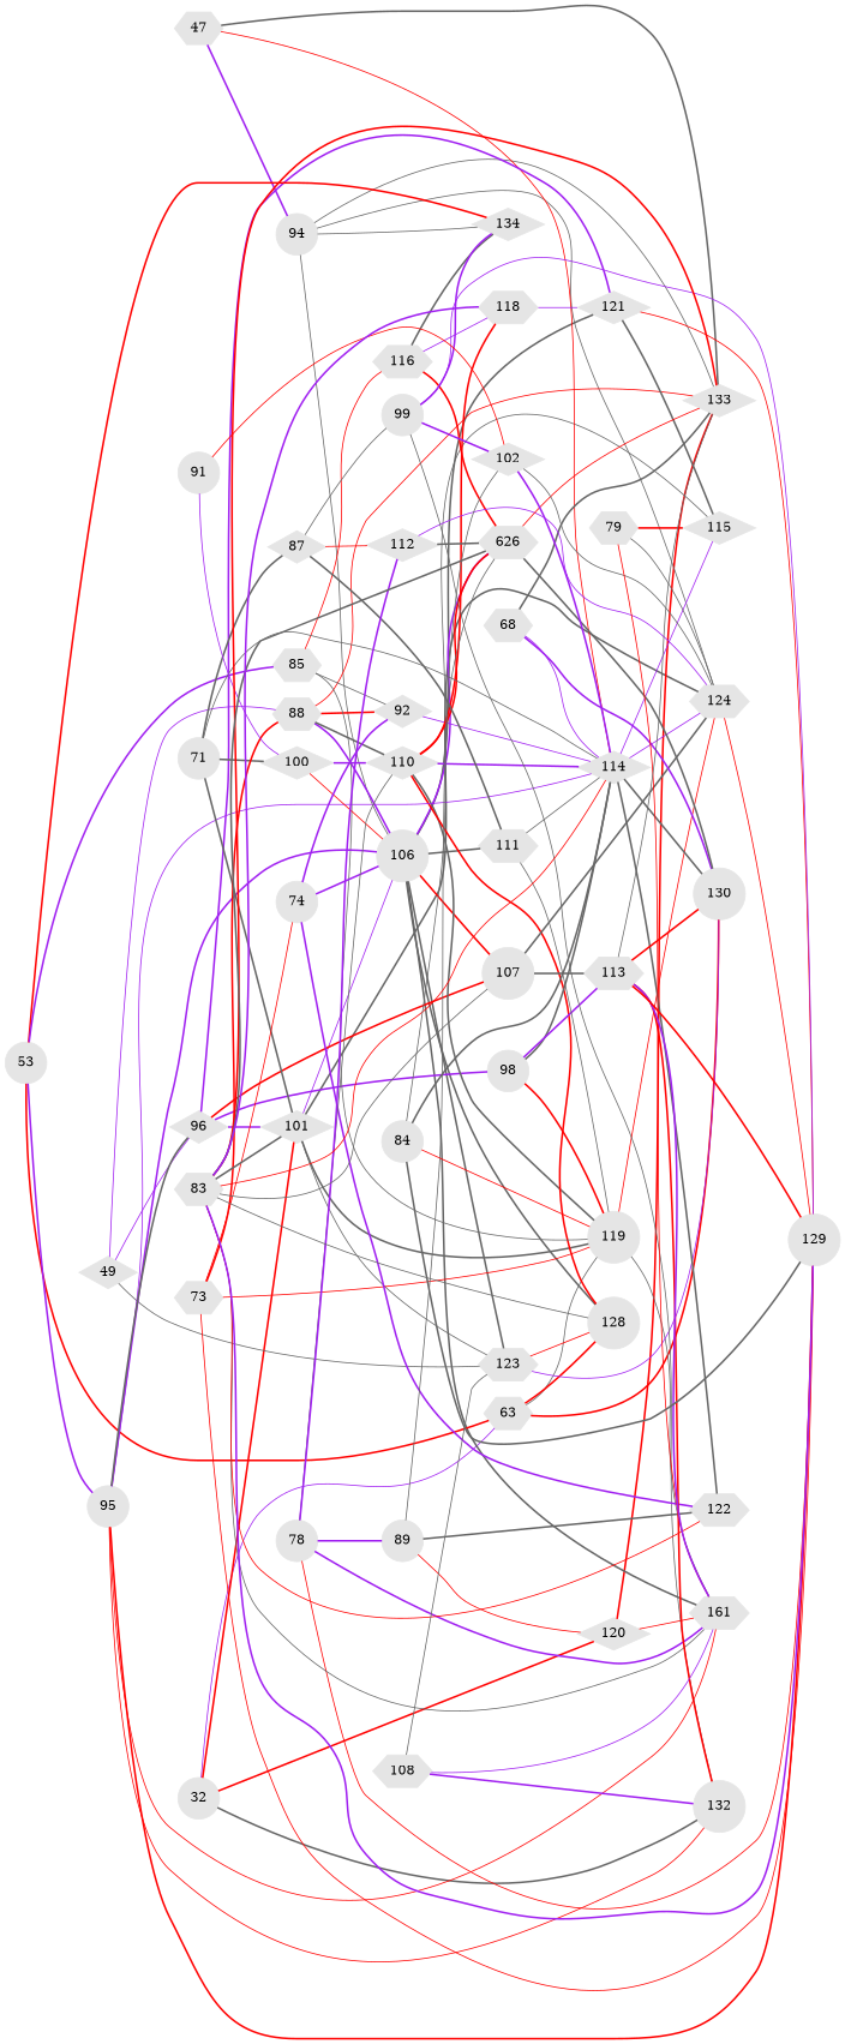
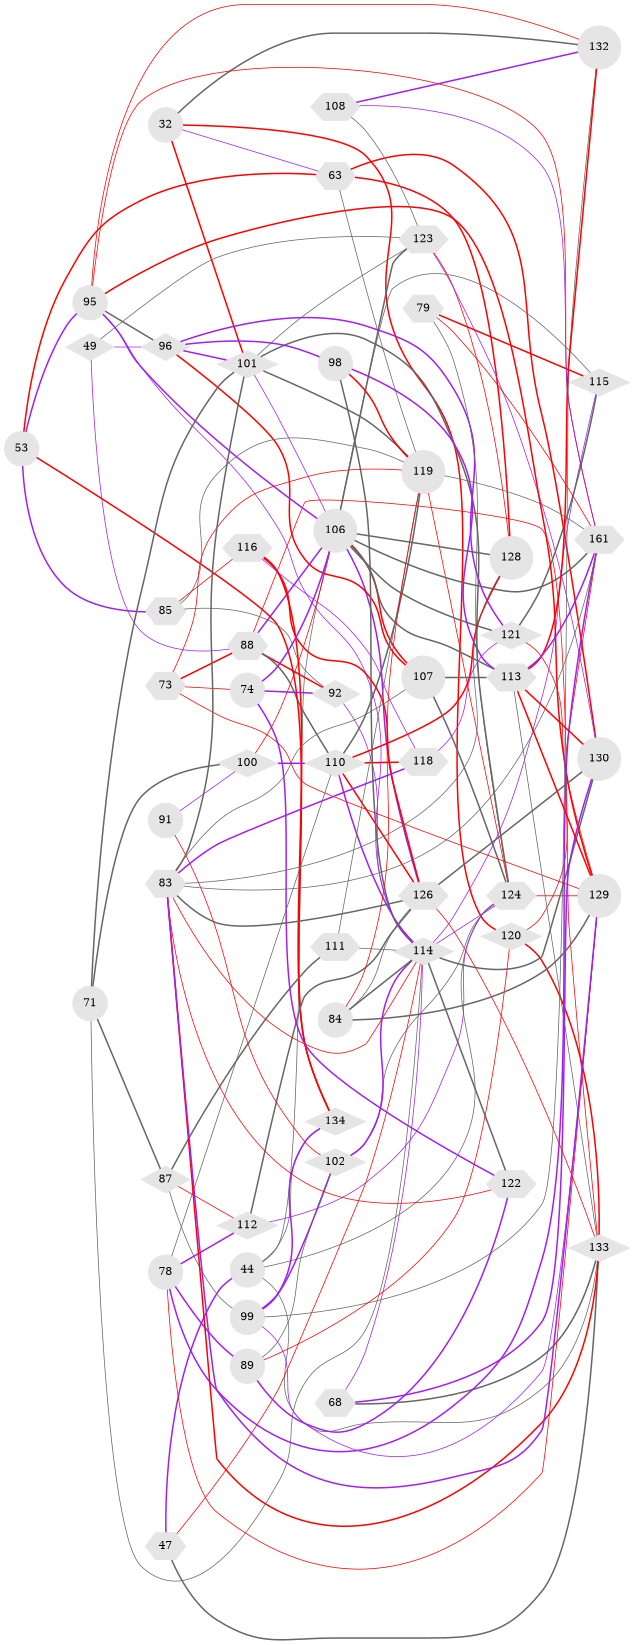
  graph {
    rankdir=LR
    node [color=gray90 shape=circle style=filled]
    edge [color=gray40 style=bold]
    32 [super="+5"]
    63 [shape=hexagon super="+18"]
    101 [shape=diamond super="+57"]
    120 [shape=diamond super="+25"]
    132 [super="+109"]
    119 [super="+27+29+93"]
    128 [super="+4+127"]
    130 [super="+50"]
    123 [shape=hexagon super="+75"]
    106 [super="+11+55+80+104"]
    124 [shape=hexagon super="+86+67"]
    133 [shape=diamond super="+59+33"]
    n13 [label=161 shape=hexagon super="+125+117"]
-   94 [super="+90"]
+   94 [super="+90" label=44]
    134 [shape=diamond]
    47 [shape=hexagon]
    114 [shape=diamond super="+81+9+103"]
    122 [shape=hexagon]
    115 [shape=diamond super="+56"]
    49 [shape=diamond super="+23"]
    88 [shape=hexagon super="+19+36"]
    96 [shape=diamond super="+6+43"]
    92 [shape=diamond]
    110 [shape=diamond super="+60"]
    107 [super="+37+76"]
    98
    121 [shape=diamond]
    53
    85 [shape=hexagon]
    95 [super="+69"]
    116 [shape=hexagon]
    129 [super="+21+62"]
    68 [shape=hexagon]
    71
    87 [shape=diamond]
    100 [shape=diamond]
    112 [shape=diamond super="+65"]
    99 [super="+38"]
    111 [shape=hexagon]
    73 [shape=hexagon]
    74
-   126 [shape=hexagon super="+39+70+105" label=626]
+   126 [shape=hexagon super="+39+70+105"]
    78 [super="+24"]
    89
    102 [shape=diamond super="+77"]
    118 [shape=hexagon]
    79 [shape=hexagon]
    91
    83 [shape=hexagon super="+2+34"]
    113 [shape=hexagon super="+48+97"]
    84
    108 [shape=hexagon]
    32 -- 63 [color=purple style=solid]
    32 -- 101 [color=red]
    32 -- 120 [color=red weight=2]
    32 -- 132 [weight=2]
    63 -- 119 [style=solid]
    63 -- 128 [color=red weight=2]
    63 -- 130 [color=red]
    101 -- 119 [weight=2]
    101 -- 123 [style=solid weight=2]
    101 -- 106 [color=purple style=solid]
    101 -- 124
    120 -- 133 [color=red weight=2]
    120 -- n13 [color=red style=solid]
    119 -- 124 [color=red style=solid]
    119 -- n13 [style=solid weight=2]
    123 -- 128 [color=red style=solid weight=2]
    123 -- 130 [color=purple style=solid]
    106 -- 128
    106 -- 123
    106 -- n13
    106 -- 115 [style=solid]
    106 -- 107 [color=red weight=3]
    106 -- 121
-   106 -- 111
+   106 -- 113
    106 -- 126 [color=purple weight=4]
    124 -- 129 [color=red style=solid weight=2]
    94 -- 106 [style=solid weight=2]
    94 -- 124 [style=solid]
    94 -- 133 [style=solid]
    94 -- 134 [style=solid]
    47 -- 133 [weight=2]
    47 -- 94 [color=purple]
    47 -- 114 [color=red style=solid]
    114 -- 130
    114 -- 124 [color=purple style=solid]
    114 -- 122
    114 -- 115 [color=purple style=solid weight=2]
    49 -- 123 [style=solid weight=3]
    49 -- 88 [color=purple style=solid]
    49 -- 96 [color=purple style=solid weight=2]
    88 -- 106 [color=purple weight=2]
    88 -- 133 [color=red style=solid weight=2]
    88 -- 92 [color=red]
    88 -- 110
    96 -- 101 [color=purple weight=2]
    96 -- 107 [color=red]
    96 -- 98 [color=purple]
    96 -- 121 [color=purple]
    92 -- 114 [color=purple style=solid]
    110 -- 119
    110 -- 128 [color=red]
    110 -- 114 [color=purple]
    110 -- 126 [color=red]
    110 -- 118 [color=red]
    107 -- 124
    107 -- 113 [weight=2]
    98 -- 119 [color=red]
    98 -- 114
    98 -- 113 [color=purple]
    121 -- 115
    121 -- 129 [color=red style=solid]
    53 -- 63 [color=red]
    53 -- 134 [color=red]
    53 -- 85 [color=purple]
    53 -- 95 [color=purple]
    85 -- 119 [style=solid]
    85 -- 92 [style=solid]
    85 -- 116 [color=red style=solid]
    95 -- 132 [color=red style=solid]
    95 -- 106 [color=purple weight=2]
    95 -- n13 [color=red style=solid]
    95 -- 114 [color=purple style=solid weight=2]
    95 -- 96
    95 -- 129 [color=red weight=2]
-   116 -- 134
+   116 -- 134 [color=red]
    116 -- 126 [color=red]
    116 -- 118 [color=purple style=solid]
    68 -- 130 [color=purple]
    68 -- 133 [weight=2]
    68 -- 114 [color=purple style=solid]
    71 -- 101
    71 -- 114 [style=solid]
    71 -- 87
    71 -- 100
    87 -- 112 [color=red style=solid]
    87 -- 99 [style=solid]
    87 -- 111
    100 -- 106 [color=red style=solid]
    100 -- 110 [color=purple]
    112 -- 124 [color=purple style=solid]
    112 -- 126 [weight=2]
    99 -- 132 [style=solid]
    99 -- 134 [color=purple]
    99 -- 129 [color=purple style=solid weight=2]
    99 -- 102 [color=purple]
    111 -- 119 [style=solid]
    111 -- 114 [style=solid]
    73 -- 119 [color=red style=solid]
    73 -- 88 [color=red]
    73 -- 129 [color=red style=solid]
    73 -- 74 [color=red style=solid]
    74 -- 106 [color=purple]
    74 -- 122 [color=purple]
    74 -- 92 [color=purple]
    126 -- 130
    126 -- 133 [color=red style=solid]
    78 -- n13 [color=purple]
    78 -- 110 [style=solid]
    78 -- 129 [color=red style=solid]
    78 -- 112 [color=purple weight=2]
    78 -- 89 [color=purple]
    89 -- 120 [color=red style=solid]
-   89 -- 122
+   89 -- 122 [color=purple]
    89 -- 102 [style=solid]
    102 -- 124 [style=solid]
    102 -- 114 [color=purple weight=2]
    118 -- 121 [color=purple style=solid]
    79 -- 124 [style=solid]
    79 -- n13 [color=red style=solid]
    79 -- 115 [color=red weight=2]
    91 -- 100 [color=purple style=solid]
    91 -- 102 [color=red style=solid]
    83 -- 101 [weight=2]
    83 -- 128 [style=solid weight=2]
    83 -- 133 [color=red]
    83 -- n13 [style=solid]
    83 -- 114 [color=red style=solid]
    83 -- 122 [color=red style=solid]
    83 -- 107 [style=solid]
    83 -- 129 [color=purple]
    83 -- 126
    83 -- 118 [color=purple]
    113 -- 132 [color=red]
    113 -- 130 [color=red]
    113 -- 133 [style=solid]
    113 -- n13 [color=purple]
    113 -- 129 [color=red]
    84 -- 119 [color=red style=solid]
    84 -- 114
    84 -- 129
    84 -- 126 [style=solid]
    108 -- 132 [color=purple]
    108 -- 123 [style=solid]
    108 -- n13 [color=purple style=solid]
  }
